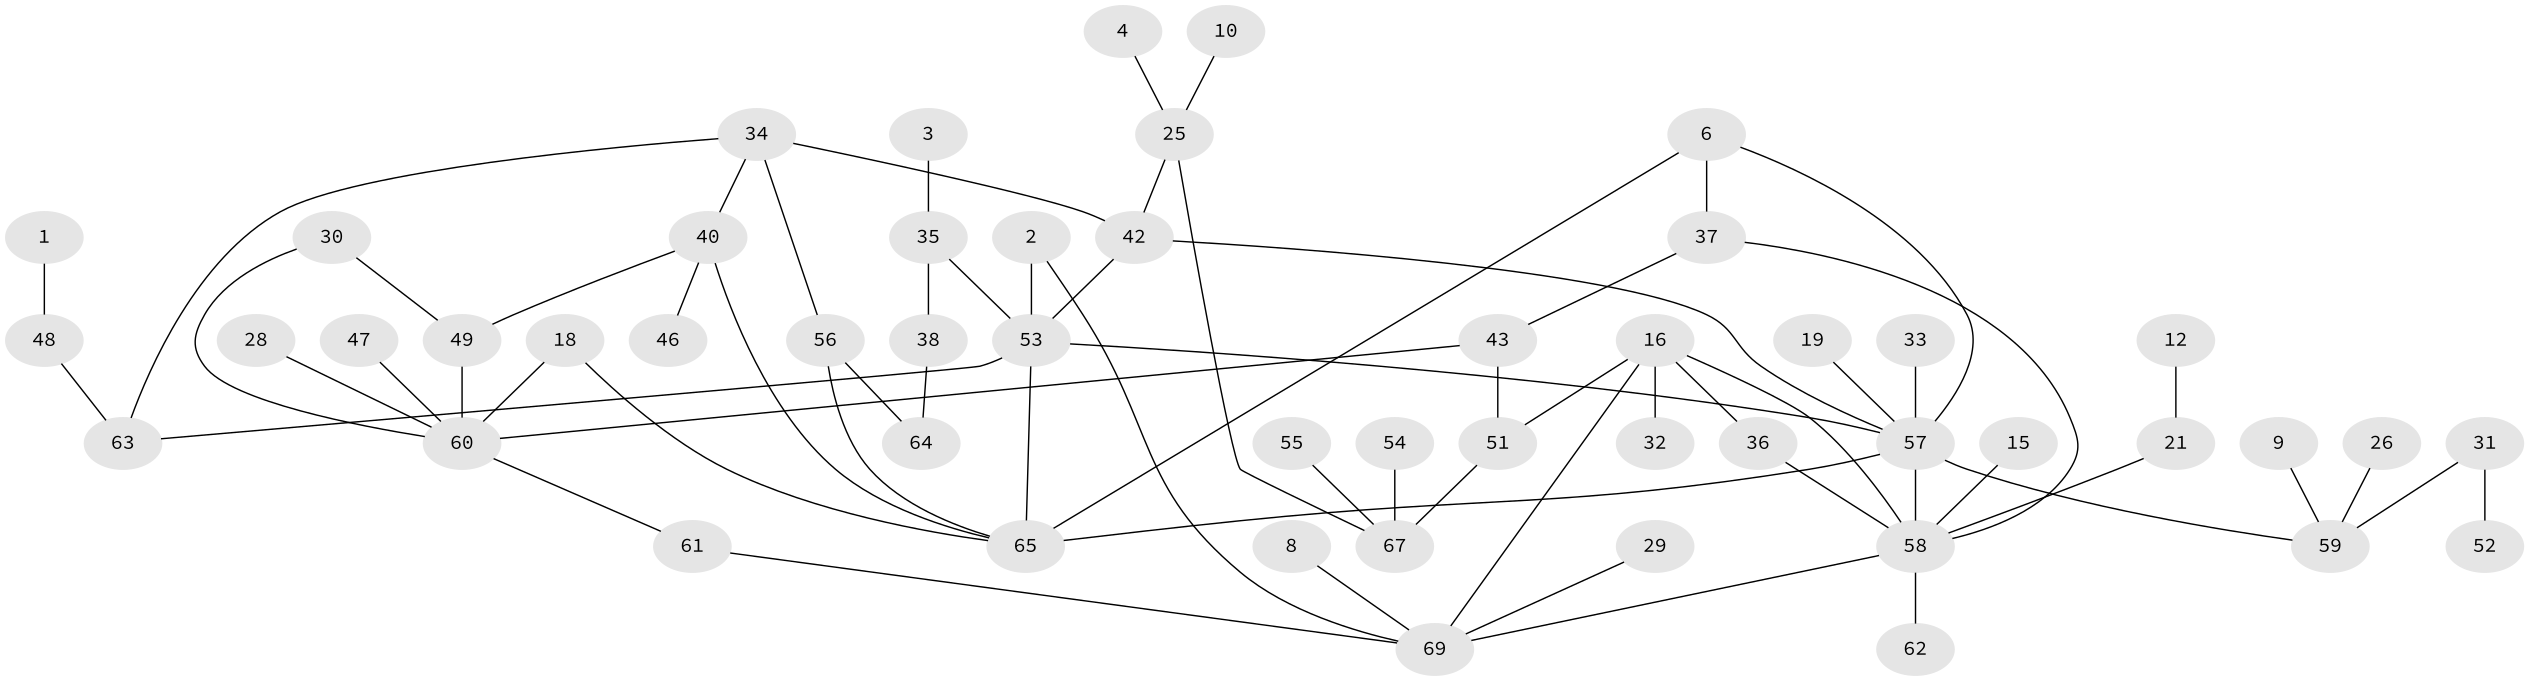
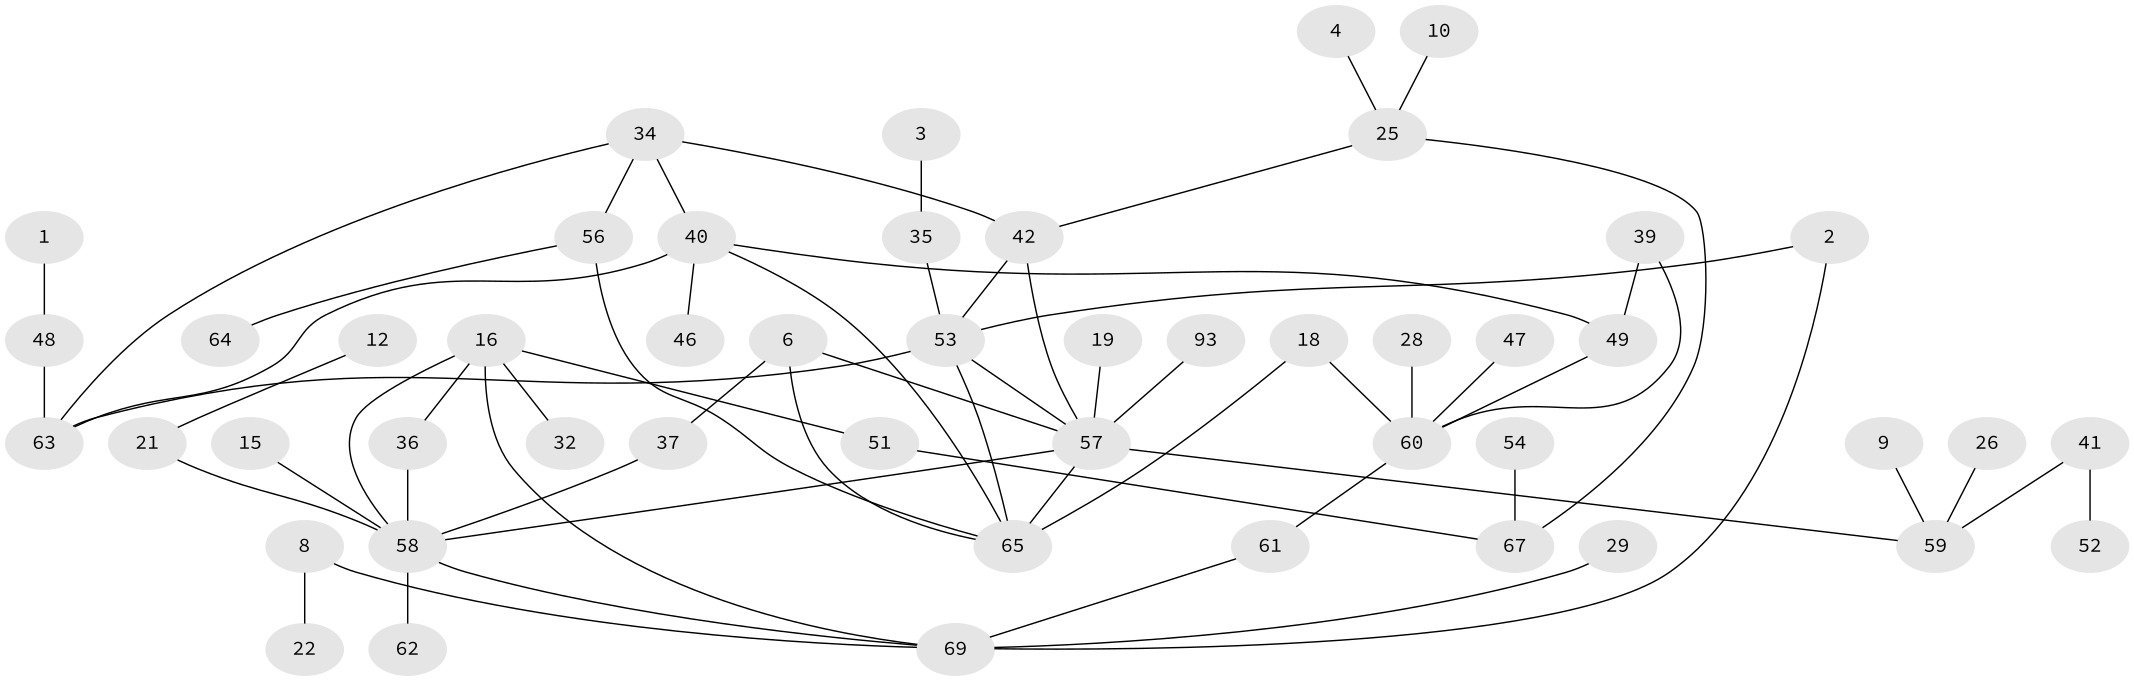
  graph {
    fontname="Source Code Pro"
    node [color=gray90 fontname="Source Code Pro" style=filled]
    edge [fontname="Source Code Pro" weight=1.0]
    1
    48
    63
    2
    53
    69
    57
    65
    3
    35
-   38
    4
    25
    67
    42
    6
    37
    58
-   43
    59
    8
+   22
    9
    10
    12
    21
    15
    62
    16
    32
    36
    51
    18
    60
    61
    19
    n37 [label=54]
    26
    28
    29
-   31
+   31 [label=41]
    52
-   33
+   33 [label=93]
    34
    40
    56
    49
    46
    64
-   39 [label=30]
+   39
    47
-   55
    1 -- 48
    48 -- 63
    2 -- 53
    2 -- 69
    53 -- 63
    53 -- 57
    53 -- 65
    57 -- 65 [weight=2.0]
    57 -- 58
    57 -- 59
    3 -- 35
    35 -- 53
-   35 -- 38
-   38 -- 64
    4 -- 25
    25 -- 67
    25 -- 42
    42 -- 53
    42 -- 57
    6 -- 57
    6 -- 65
    6 -- 37
    37 -- 58
-   37 -- 43
    58 -- 69
    58 -- 62
-   43 -- 51
-   43 -- 60
    8 -- 69
+   8 -- 22
    9 -- 59
    10 -- 25
    12 -- 21
    21 -- 58
    15 -- 58
    16 -- 69
    16 -- 58
    16 -- 32
    16 -- 36
    16 -- 51
    36 -- 58
    51 -- 67
    18 -- 65
    18 -- 60
    60 -- 61
    61 -- 69
    19 -- 57
    n37 -- 67
    26 -- 59
    28 -- 60
    29 -- 69
    31 -- 59
    31 -- 52
    33 -- 57
    34 -- 63
    34 -- 42
    34 -- 40
    34 -- 56
+   40 -- 63
    40 -- 65
    40 -- 49
    40 -- 46
    56 -- 65
    56 -- 64
    49 -- 60
    39 -- 60
    39 -- 49
    47 -- 60
-   55 -- 67
  }
